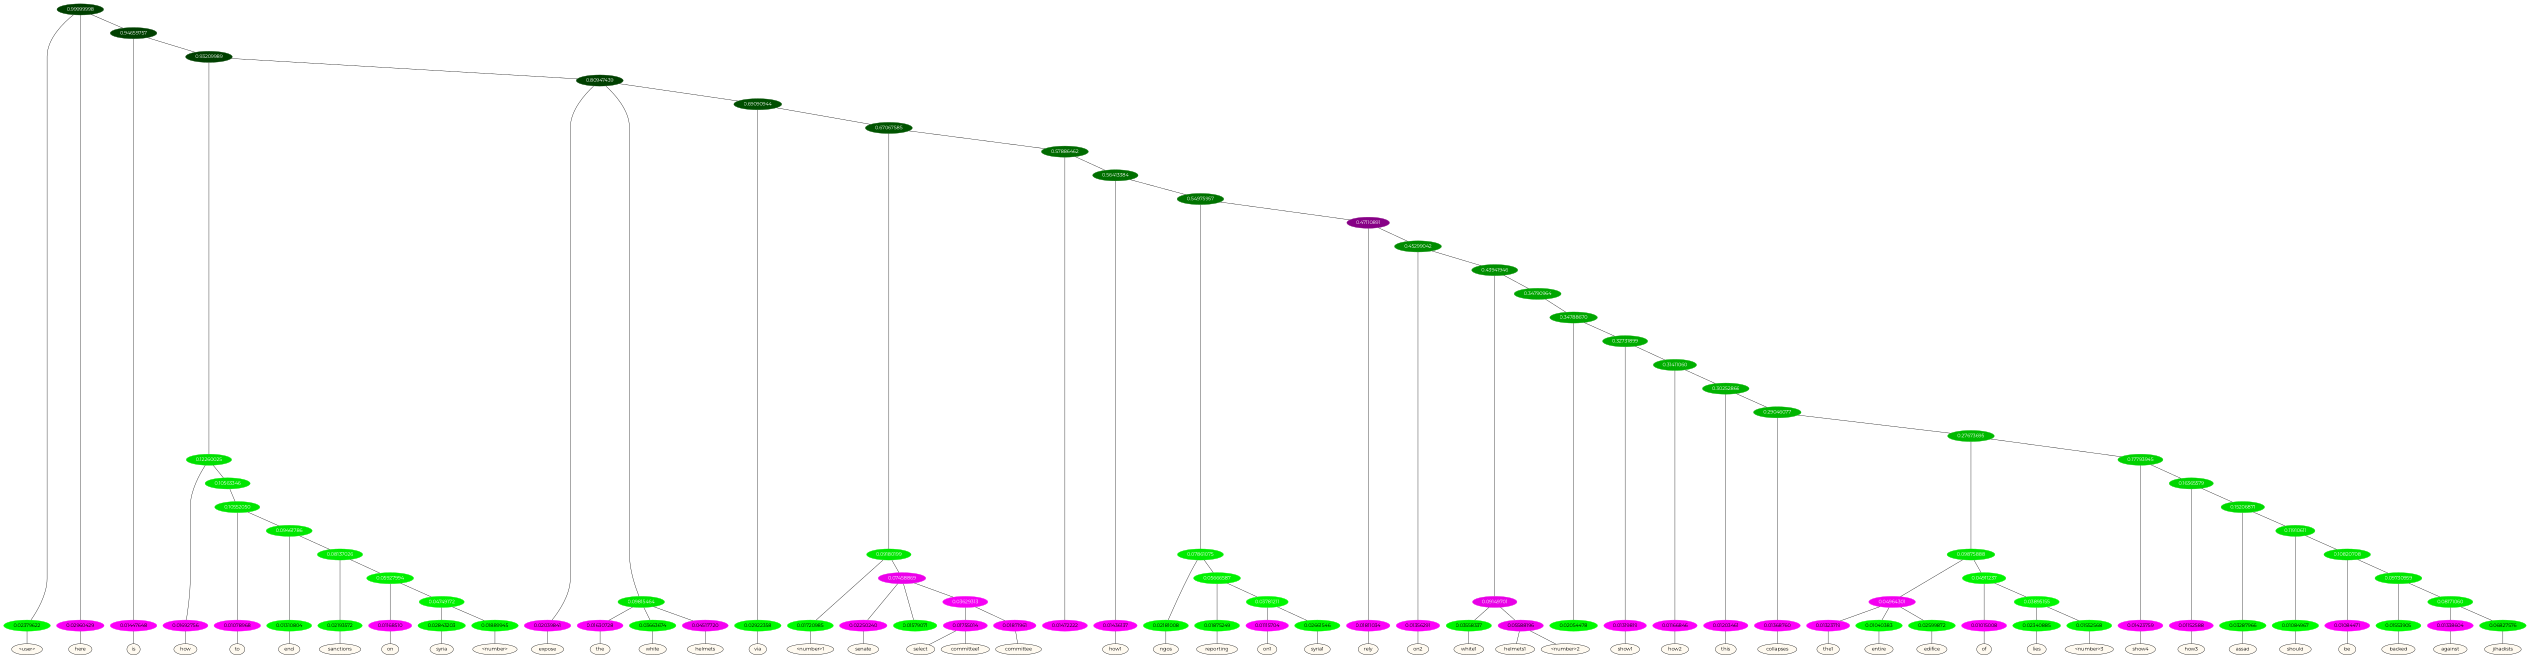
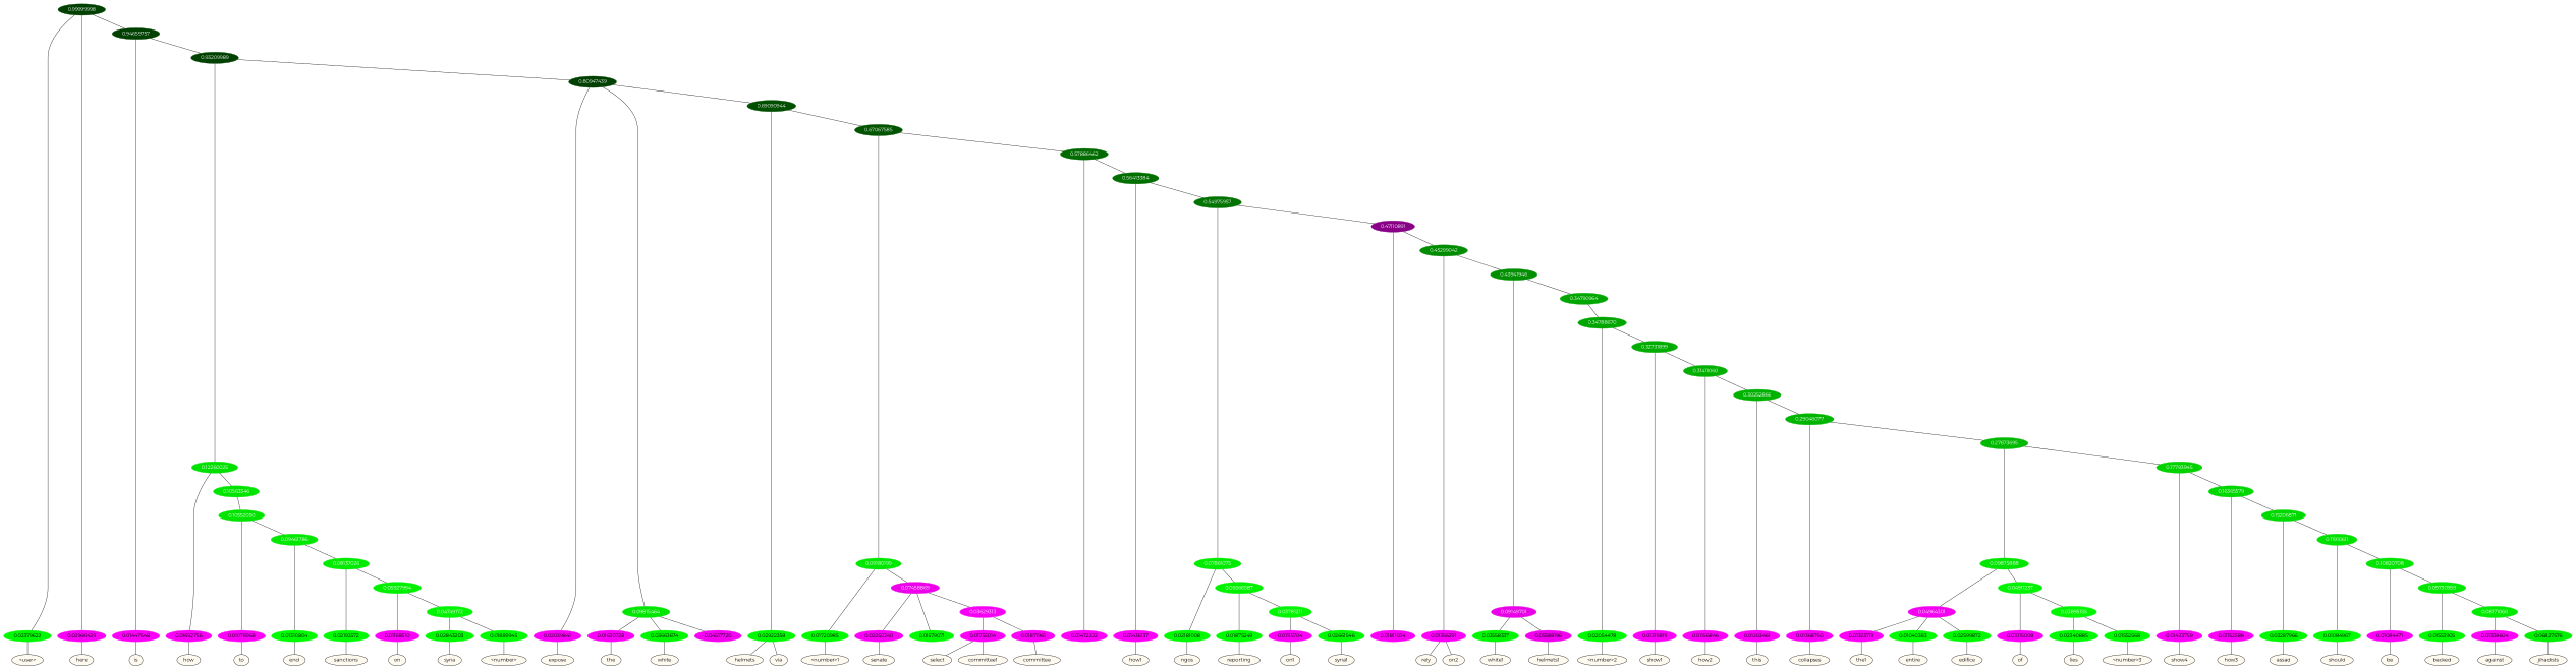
  graph {
    fontname=Montserrat
    node [color=black fontname=Montserrat format=png nodesep=0.001 ordering=out overlap_scaling=0.01 ranksep=0.001 style=filled fontcolor=black]
    edge [fontname=Montserrat]
    n1 [fillcolor=floralwhite height=0.15 label="\<user\>" style="filled,solid" width=0.15 fontcolor=""]
    n2 [fillcolor=floralwhite height=0.15 label=here style="filled,solid" width=0.15 fontcolor=""]
    n3 [fillcolor=floralwhite height=0.15 label=is style="filled,solid" width=0.15 fontcolor=""]
    n4 [fillcolor=floralwhite height=0.15 label=how style="filled,solid" width=0.15 fontcolor=""]
    n5 [fillcolor=floralwhite height=0.15 label=to style="filled,solid" width=0.15 fontcolor=""]
    n6 [fillcolor=floralwhite height=0.15 label=end style="filled,solid" width=0.15 fontcolor=""]
    n7 [fillcolor=floralwhite height=0.15 label=sanctions style="filled,solid" width=0.15 fontcolor=""]
    n8 [fillcolor=floralwhite height=0.15 label=on style="filled,solid" width=0.15 fontcolor=""]
    n9 [fillcolor=floralwhite height=0.15 label=syria style="filled,solid" width=0.15 fontcolor=""]
    n10 [fillcolor=floralwhite height=0.15 label="\<number\>" style="filled,solid" width=0.15 fontcolor=""]
    n11 [fillcolor=floralwhite height=0.15 label=expose style="filled,solid" width=0.15 fontcolor=""]
    n12 [fillcolor=floralwhite height=0.15 label=the style="filled,solid" width=0.15 fontcolor=""]
    n13 [fillcolor=floralwhite height=0.15 label=white style="filled,solid" width=0.15 fontcolor=""]
    n14 [fillcolor=floralwhite height=0.15 label=helmets style="filled,solid" width=0.15 fontcolor=""]
    n15 [fillcolor=floralwhite height=0.15 label=via style="filled,solid" width=0.15 fontcolor=""]
    n16 [fillcolor=floralwhite height=0.15 label=select style="filled,solid" width=0.15 fontcolor=""]
    n17 [fillcolor=floralwhite height=0.15 label=committee style="filled,solid" width=0.15 fontcolor=""]
    n18 [fillcolor=floralwhite height=0.15 label=senate style="filled,solid" width=0.15 fontcolor=""]
    n19 [fillcolor=floralwhite height=0.15 label=committee1 style="filled,solid" width=0.15 fontcolor=""]
    n20 [fillcolor=floralwhite height=0.15 label="\<number\>1" style="filled,solid" width=0.15 fontcolor=""]
    n21 [fillcolor=floralwhite height=0.15 label=how1 style="filled,solid" width=0.15 fontcolor=""]
    n22 [fillcolor=floralwhite height=0.15 label=ngos style="filled,solid" width=0.15 fontcolor=""]
    n23 [fillcolor=floralwhite height=0.15 label=reporting style="filled,solid" width=0.15 fontcolor=""]
    n24 [fillcolor=floralwhite height=0.15 label=on1 style="filled,solid" width=0.15 fontcolor=""]
    n25 [fillcolor=floralwhite height=0.15 label=syria1 style="filled,solid" width=0.15 fontcolor=""]
    n26 [fillcolor=floralwhite height=0.15 label=rely style="filled,solid" width=0.15 fontcolor=""]
    n27 [fillcolor=floralwhite height=0.15 label=on2 style="filled,solid" width=0.15 fontcolor=""]
    n28 [fillcolor=floralwhite height=0.15 label=white1 style="filled,solid" width=0.15 fontcolor=""]
    n29 [fillcolor=floralwhite height=0.15 label=helmets1 style="filled,solid" width=0.15 fontcolor=""]
    n30 [fillcolor=floralwhite height=0.15 label="\<number\>2" style="filled,solid" width=0.15 fontcolor=""]
    n31 [fillcolor=floralwhite height=0.15 label=show1 style="filled,solid" width=0.15 fontcolor=""]
    n32 [fillcolor=floralwhite height=0.15 label=how2 style="filled,solid" width=0.15 fontcolor=""]
    n33 [fillcolor=floralwhite height=0.15 label=this style="filled,solid" width=0.15 fontcolor=""]
    n34 [fillcolor=floralwhite height=0.15 label=collapses style="filled,solid" width=0.15 fontcolor=""]
    n35 [fillcolor=floralwhite height=0.15 label=the1 style="filled,solid" width=0.15 fontcolor=""]
    n36 [fillcolor=floralwhite height=0.15 label=entire style="filled,solid" width=0.15 fontcolor=""]
    n37 [fillcolor=floralwhite height=0.15 label=edifice style="filled,solid" width=0.15 fontcolor=""]
    n38 [fillcolor=floralwhite height=0.15 label=of style="filled,solid" width=0.15 fontcolor=""]
    n39 [fillcolor=floralwhite height=0.15 label=lies style="filled,solid" width=0.15 fontcolor=""]
    n40 [fillcolor=floralwhite height=0.15 label="\<number\>3" style="filled,solid" width=0.15 fontcolor=""]
    n41 [fillcolor=floralwhite height=0.15 label=show4 style="filled,solid" width=0.15 fontcolor=""]
    n42 [fillcolor=floralwhite height=0.15 label=how3 style="filled,solid" width=0.15 fontcolor=""]
    n43 [fillcolor=floralwhite height=0.15 label=assad style="filled,solid" width=0.15 fontcolor=""]
    n44 [fillcolor=floralwhite height=0.15 label=should style="filled,solid" width=0.15 fontcolor=""]
    n45 [fillcolor=floralwhite height=0.15 label=be style="filled,solid" width=0.15 fontcolor=""]
    n46 [fillcolor=floralwhite height=0.15 label=backed style="filled,solid" width=0.15 fontcolor=""]
    n47 [fillcolor=floralwhite height=0.15 label=against style="filled,solid" width=0.15 fontcolor=""]
    n48 [fillcolor=floralwhite height=0.15 label=jihadists style="filled,solid" width=0.15 fontcolor=""]
    n49 [color="0.334 1.000 0.976" height=0.15 label=0.02379622 width=0.15]
    n50 [color="0.835 1.000 0.970" height=0.15 label=0.02960429 width=0.15]
    n51 [color="0.835 1.000 0.986" height=0.15 label=0.01447648 width=0.15]
    n52 [color="0.835 1.000 0.983" height=0.15 label=0.01692756 width=0.15]
    n53 [color="0.835 1.000 0.989" height=0.15 label=0.01078968 width=0.15]
    n54 [color="0.334 1.000 0.987" height=0.15 label=0.01310804 width=0.15]
    n55 [color="0.334 1.000 0.978" height=0.15 label=0.02193572 width=0.15]
    n56 [color="0.835 1.000 0.988" height=0.15 label=0.01168510 width=0.15]
    n57 [color="0.334 1.000 0.972" height=0.15 label=0.02843203 width=0.15]
    n58 [color="0.334 1.000 0.981" height=0.15 label=0.01889945 width=0.15]
    n59 [color="0.835 1.000 0.980" height=0.15 label=0.02039841 width=0.15]
    n60 [color="0.835 1.000 0.984" height=0.15 label=0.01630728 width=0.15]
    n61 [color="0.334 1.000 0.963" height=0.15 label=0.03663674 width=0.15]
    n62 [color="0.835 1.000 0.955" height=0.15 label=0.04517720 width=0.15]
    n63 [color="0.334 1.000 0.980" height=0.15 label=0.02922358 width=0.15]
    n64 [color="0.835 1.000 0.982" height=0.15 label=0.01755014 width=0.15]
    n65 [color="0.835 1.000 0.981" height=0.15 label=0.01871961 width=0.15]
    n66 [color="0.835 1.000 0.977" height=0.15 label=0.02250240 width=0.15]
    n67 [color="0.334 1.000 0.984" height=0.15 label=0.01579071 width=0.15]
    n68 [color="0.334 1.000 0.983" height=0.15 label=0.01720985 width=0.15]
    n69 [color="0.835 1.000 0.985" height=0.15 label=0.01472222 width=0.15]
    n70 [color="0.835 1.000 0.986" height=0.15 label=0.01436137 width=0.15]
    n71 [color="0.334 1.000 0.978" height=0.15 label=0.02181008 width=0.15]
    n72 [color="0.334 1.000 0.981" height=0.15 label=0.01875249 width=0.15]
    n73 [color="0.835 1.000 0.989" height=0.15 label=0.01115704 width=0.15]
    n74 [color="0.334 1.000 0.973" height=0.15 label=0.02661546 width=0.15]
    n75 [color="0.835 1.000 0.982" height=0.15 label=0.01811034 width=0.15]
    n76 [color="0.835 1.000 0.986" height=0.15 label=0.01356291 width=0.15]
    n77 [color="0.334 1.000 0.964" height=0.15 label=0.03558337 width=0.15]
    n78 [color="0.835 1.000 0.944" height=0.15 label=0.05588196 width=0.15]
    n79 [color="0.334 1.000 0.979" height=0.15 label=0.02054478 width=0.15]
    n80 [color="0.835 1.000 0.987" height=0.15 label=0.01319819 width=0.15]
-   n81 [color="0.835 1.000 0.988" height=0.15 label=0.01166846 width=0.15]
+   n81 [color="0.835 1.000 0.988" height=0.15 label=0.01156846 width=0.15]
    n82 [color="0.835 1.000 0.988" height=0.15 label=0.01203461 width=0.15]
    n83 [color="0.835 1.000 0.986" height=0.15 label=0.01368760 width=0.15]
    n84 [color="0.835 1.000 0.987" height=0.15 label=0.01323719 width=0.15]
    n85 [color="0.334 1.000 0.990" height=0.15 label=0.01040383 width=0.15]
    n86 [color="0.334 1.000 0.974" height=0.15 label=0.02599872 width=0.15]
    n87 [color="0.835 1.000 0.990" height=0.15 label=0.01015008 width=0.15]
    n88 [color="0.334 1.000 0.977" height=0.15 label=0.02340885 width=0.15]
    n89 [color="0.334 1.000 0.984" height=0.15 label=0.01552568 width=0.15]
    n90 [color="0.835 1.000 0.986" height=0.15 label=0.01423759 width=0.15]
    n91 [color="0.835 1.000 0.988" height=0.15 label=0.01152588 width=0.15]
    n92 [color="0.334 1.000 0.967" height=0.15 label=0.03287966 width=0.15]
    n93 [color="0.334 1.000 0.989" height=0.15 label=0.01084967 width=0.15]
    n94 [color="0.835 1.000 0.989" height=0.15 label=0.01084471 width=0.15]
    n95 [color="0.334 1.000 0.984" height=0.15 label=0.01553905 width=0.15]
    n96 [color="0.835 1.000 0.987" height=0.15 label=0.01338604 width=0.15]
    n97 [color="0.334 1.000 0.932" height=0.15 label=0.06827576 width=0.15]
    n98 [color="0.334 1.000 0.250" fontcolor=grey99 height=0.15 label=0.99999998 width=0.15]
    n99 [color="0.334 1.000 0.250" fontcolor=grey99 height=0.15 label=0.94659757 width=0.15]
    n100 [color="0.334 1.000 0.250" fontcolor=grey99 height=0.15 label=0.93209989 width=0.15]
    n101 [color="0.334 1.000 0.877" fontcolor=grey99 height=0.15 label=0.12260025 width=0.15]
    n102 [color="0.334 1.000 0.250" fontcolor=grey99 height=0.15 label=0.80947439 width=0.15]
    n103 [color="0.334 1.000 0.894" fontcolor=grey99 height=0.15 label=0.10563346 width=0.15]
    n104 [color="0.334 1.000 0.902" fontcolor=grey99 height=0.15 label=0.09815464 width=0.15]
    n105 [color="0.334 1.000 0.309" fontcolor=grey99 height=0.15 label=0.69090944 width=0.15]
    n106 [color="0.334 1.000 0.894" fontcolor=grey99 height=0.15 label=0.10552050 width=0.15]
    n107 [color="0.334 1.000 0.329" fontcolor=grey99 height=0.15 label=0.67067585 width=0.15]
    n108 [color="0.334 1.000 0.905" fontcolor=grey99 height=0.15 label=0.09461786 width=0.15]
    n109 [color="0.334 1.000 0.908" fontcolor=grey99 height=0.15 label=0.09180199 width=0.15]
    n110 [color="0.334 1.000 0.421" fontcolor=grey99 height=0.15 label=0.57886462 width=0.15]
    n111 [color="0.334 1.000 0.919" fontcolor=grey99 height=0.15 label=0.08137026 width=0.15]
    n112 [color="0.835 1.000 0.925" fontcolor=grey99 height=0.15 label=0.07458869 width=0.15]
    n113 [color="0.334 1.000 0.436" fontcolor=grey99 height=0.15 label=0.56413384 width=0.15]
    n114 [color="0.334 1.000 0.941" fontcolor=grey99 height=0.15 label=0.05927994 width=0.15]
    n115 [color="0.835 1.000 0.964" fontcolor=grey99 height=0.15 label=0.03629313 width=0.15]
    n116 [color="0.334 1.000 0.450" fontcolor=grey99 height=0.15 label=0.54975957 width=0.15]
    n117 [color="0.334 1.000 0.953" fontcolor=grey99 height=0.15 label=0.04749172 width=0.15]
    n118 [color="0.334 1.000 0.921" fontcolor=grey99 height=0.15 label=0.07861075 width=0.15]
    n119 [color="0.835 1.000 0.529" fontcolor=grey99 height=0.15 label=0.47110891 width=0.15]
    n120 [color="0.334 1.000 0.943" fontcolor=grey99 height=0.15 label=0.05666587 width=0.15]
    n121 [color="0.334 1.000 0.547" fontcolor=grey99 height=0.15 label=0.45299042 width=0.15]
    n122 [color="0.334 1.000 0.962" fontcolor=grey99 height=0.15 label=0.03781211 width=0.15]
    n123 [color="0.334 1.000 0.561" fontcolor=grey99 height=0.15 label=0.43941946 width=0.15]
    n124 [color="0.835 1.000 0.909" fontcolor=grey99 height=0.15 label=0.09149701 width=0.15]
    n125 [color="0.334 1.000 0.652" fontcolor=grey99 height=0.15 label=0.34790964 width=0.15]
    n126 [color="0.334 1.000 0.652" fontcolor=grey99 height=0.15 label=0.34788670 width=0.15]
    n127 [color="0.334 1.000 0.673" fontcolor=grey99 height=0.15 label=0.32731899 width=0.15]
    n128 [color="0.334 1.000 0.686" fontcolor=grey99 height=0.15 label=0.31411060 width=0.15]
    n129 [color="0.334 1.000 0.697" fontcolor=grey99 height=0.15 label=0.30252866 width=0.15]
    n130 [color="0.334 1.000 0.710" fontcolor=grey99 height=0.15 label=0.29046077 width=0.15]
    n131 [color="0.334 1.000 0.723" fontcolor=grey99 height=0.15 label=0.27673695 width=0.15]
    n132 [color="0.334 1.000 0.901" fontcolor=grey99 height=0.15 label=0.09875888 width=0.15]
    n133 [color="0.334 1.000 0.822" fontcolor=grey99 height=0.15 label=0.17793945 width=0.15]
    n134 [color="0.835 1.000 0.950" fontcolor=grey99 height=0.15 label=0.04964301 width=0.15]
    n135 [color="0.334 1.000 0.951" fontcolor=grey99 height=0.15 label=0.04911237 width=0.15]
    n136 [color="0.334 1.000 0.836" fontcolor=grey99 height=0.15 label=0.16365579 width=0.15]
    n137 [color="0.334 1.000 0.961" fontcolor=grey99 height=0.15 label=0.03895155 width=0.15]
    n138 [color="0.334 1.000 0.848" fontcolor=grey99 height=0.15 label=0.15206871 width=0.15]
    n139 [color="0.334 1.000 0.881" fontcolor=grey99 height=0.15 label=0.11910611 width=0.15]
    n140 [color="0.334 1.000 0.892" fontcolor=grey99 height=0.15 label=0.10820708 width=0.15]
    n141 [color="0.334 1.000 0.903" fontcolor=grey99 height=0.15 label=0.09730959 width=0.15]
    n142 [color="0.334 1.000 0.918" fontcolor=grey99 height=0.15 label=0.08171060 width=0.15]
    subgraph sub_1 {
      rank=same
      n1
      n2
      n3
      n4
      n5
      n6
      n7
      n8
      n9
      n10
      n11
      n12
      n13
      n14
      n15
      n16
      n17
      n18
      n19
      n20
      n21
      n22
      n23
      n24
      n25
      n26
      n27
      n28
      n29
      n30
      n31
      n32
      n33
      n34
      n35
      n36
      n37
      n38
      n39
      n40
      n41
      n42
      n43
      n44
      n45
      n46
      n47
      n48
    }
    subgraph sub_2 {
      rank=same
      n49
      n50
      n51
      n52
      n53
      n54
      n55
      n56
      n57
      n58
      n59
      n60
      n61
      n62
      n63
      n64
      n65
      n66
      n67
      n68
      n69
      n70
      n71
      n72
      n73
      n74
      n75
      n76
      n77
      n78
      n79
      n80
      n81
      n82
      n83
      n84
      n85
      n86
      n87
      n88
      n89
      n90
      n91
      n92
      n93
      n94
      n95
      n96
      n97
    }
    n49 -- n1
    n50 -- n2
    n51 -- n3
    n52 -- n4
    n53 -- n5
    n54 -- n6
    n55 -- n7
    n56 -- n8
    n57 -- n9
    n58 -- n10
    n59 -- n11
    n60 -- n12
    n61 -- n13
-   n62 -- n14
+   n63 -- n14
    n63 -- n15
    n64 -- n16
    n64 -- n19
    n65 -- n17
    n66 -- n18
    n68 -- n20
    n70 -- n21
    n71 -- n22
    n72 -- n23
    n73 -- n24
    n74 -- n25
-   n75 -- n26
+   n76 -- n26
    n76 -- n27
    n77 -- n28
    n78 -- n29
-   n78 -- n30
+   n79 -- n30
    n80 -- n31
    n81 -- n32
    n82 -- n33
    n83 -- n34
    n84 -- n35
    n85 -- n36
    n86 -- n37
    n87 -- n38
    n88 -- n39
    n89 -- n40
    n90 -- n41
    n91 -- n42
    n92 -- n43
    n93 -- n44
    n94 -- n45
    n95 -- n46
    n96 -- n47
    n97 -- n48
    n98 -- n49
    n98 -- n50
    n98 -- n99
    n99 -- n51
    n99 -- n100
    n100 -- n101
    n100 -- n102
    n101 -- n52
    n101 -- n103
    n102 -- n59
    n102 -- n104
    n102 -- n105
    n103 -- n106
    n104 -- n60
    n104 -- n61
    n104 -- n62
    n105 -- n63
    n105 -- n107
    n106 -- n53
    n106 -- n108
    n107 -- n109
    n107 -- n110
    n108 -- n54
    n108 -- n111
    n109 -- n68
    n109 -- n112
    n110 -- n69
    n110 -- n113
    n111 -- n55
    n111 -- n114
    n112 -- n66
    n112 -- n67
    n112 -- n115
    n113 -- n70
    n113 -- n116
    n114 -- n56
    n114 -- n117
    n115 -- n64
    n115 -- n65
    n116 -- n118
    n116 -- n119
    n117 -- n57
    n117 -- n58
    n118 -- n71
    n118 -- n120
    n119 -- n75
    n119 -- n121
    n120 -- n72
    n120 -- n122
    n121 -- n76
    n121 -- n123
    n122 -- n73
    n122 -- n74
    n123 -- n124
    n123 -- n125
    n124 -- n77
    n124 -- n78
    n125 -- n126
    n126 -- n79
    n126 -- n127
    n127 -- n80
    n127 -- n128
    n128 -- n81
    n128 -- n129
    n129 -- n82
    n129 -- n130
    n130 -- n83
    n130 -- n131
    n131 -- n132
    n131 -- n133
    n132 -- n134
    n132 -- n135
    n133 -- n90
    n133 -- n136
    n134 -- n84
    n134 -- n85
    n134 -- n86
    n135 -- n87
    n135 -- n137
    n136 -- n91
    n136 -- n138
    n137 -- n88
    n137 -- n89
    n138 -- n92
    n138 -- n139
    n139 -- n93
    n139 -- n140
    n140 -- n94
    n140 -- n141
    n141 -- n95
    n141 -- n142
    n142 -- n96
    n142 -- n97
  }
